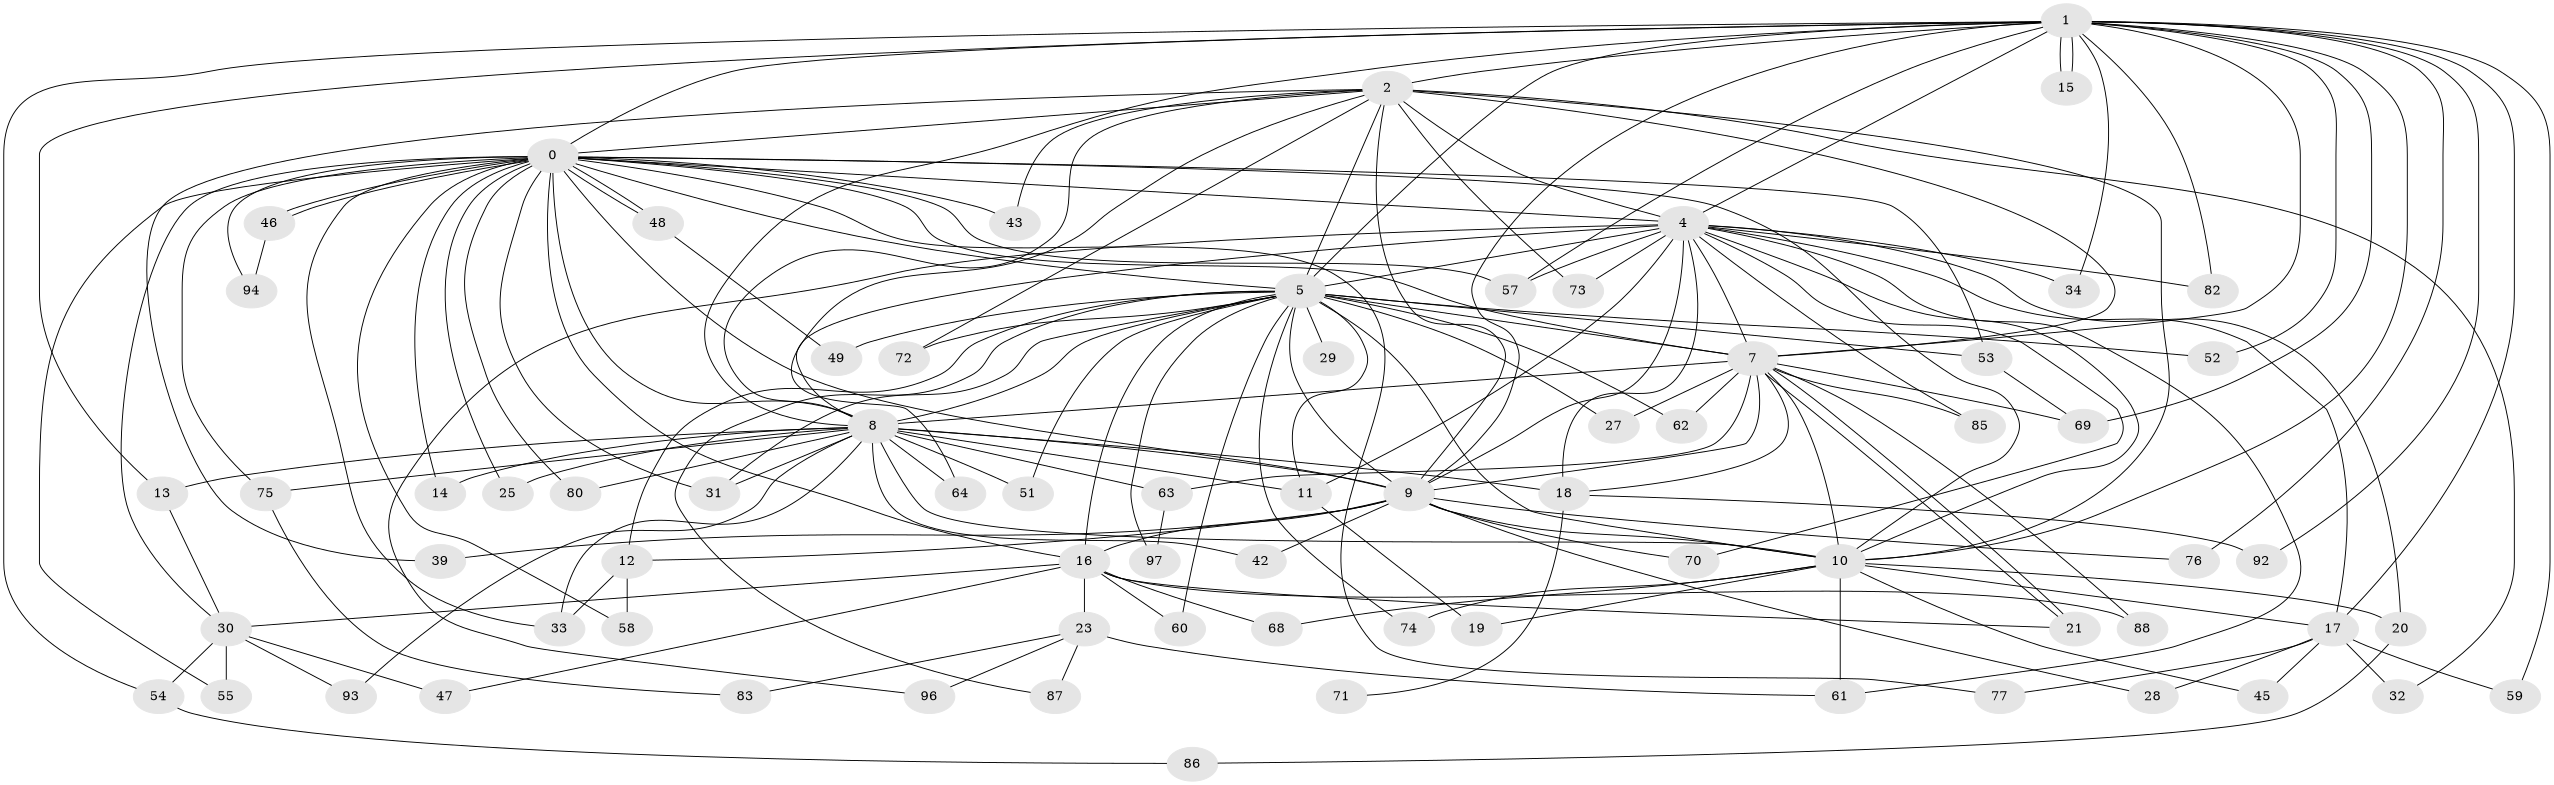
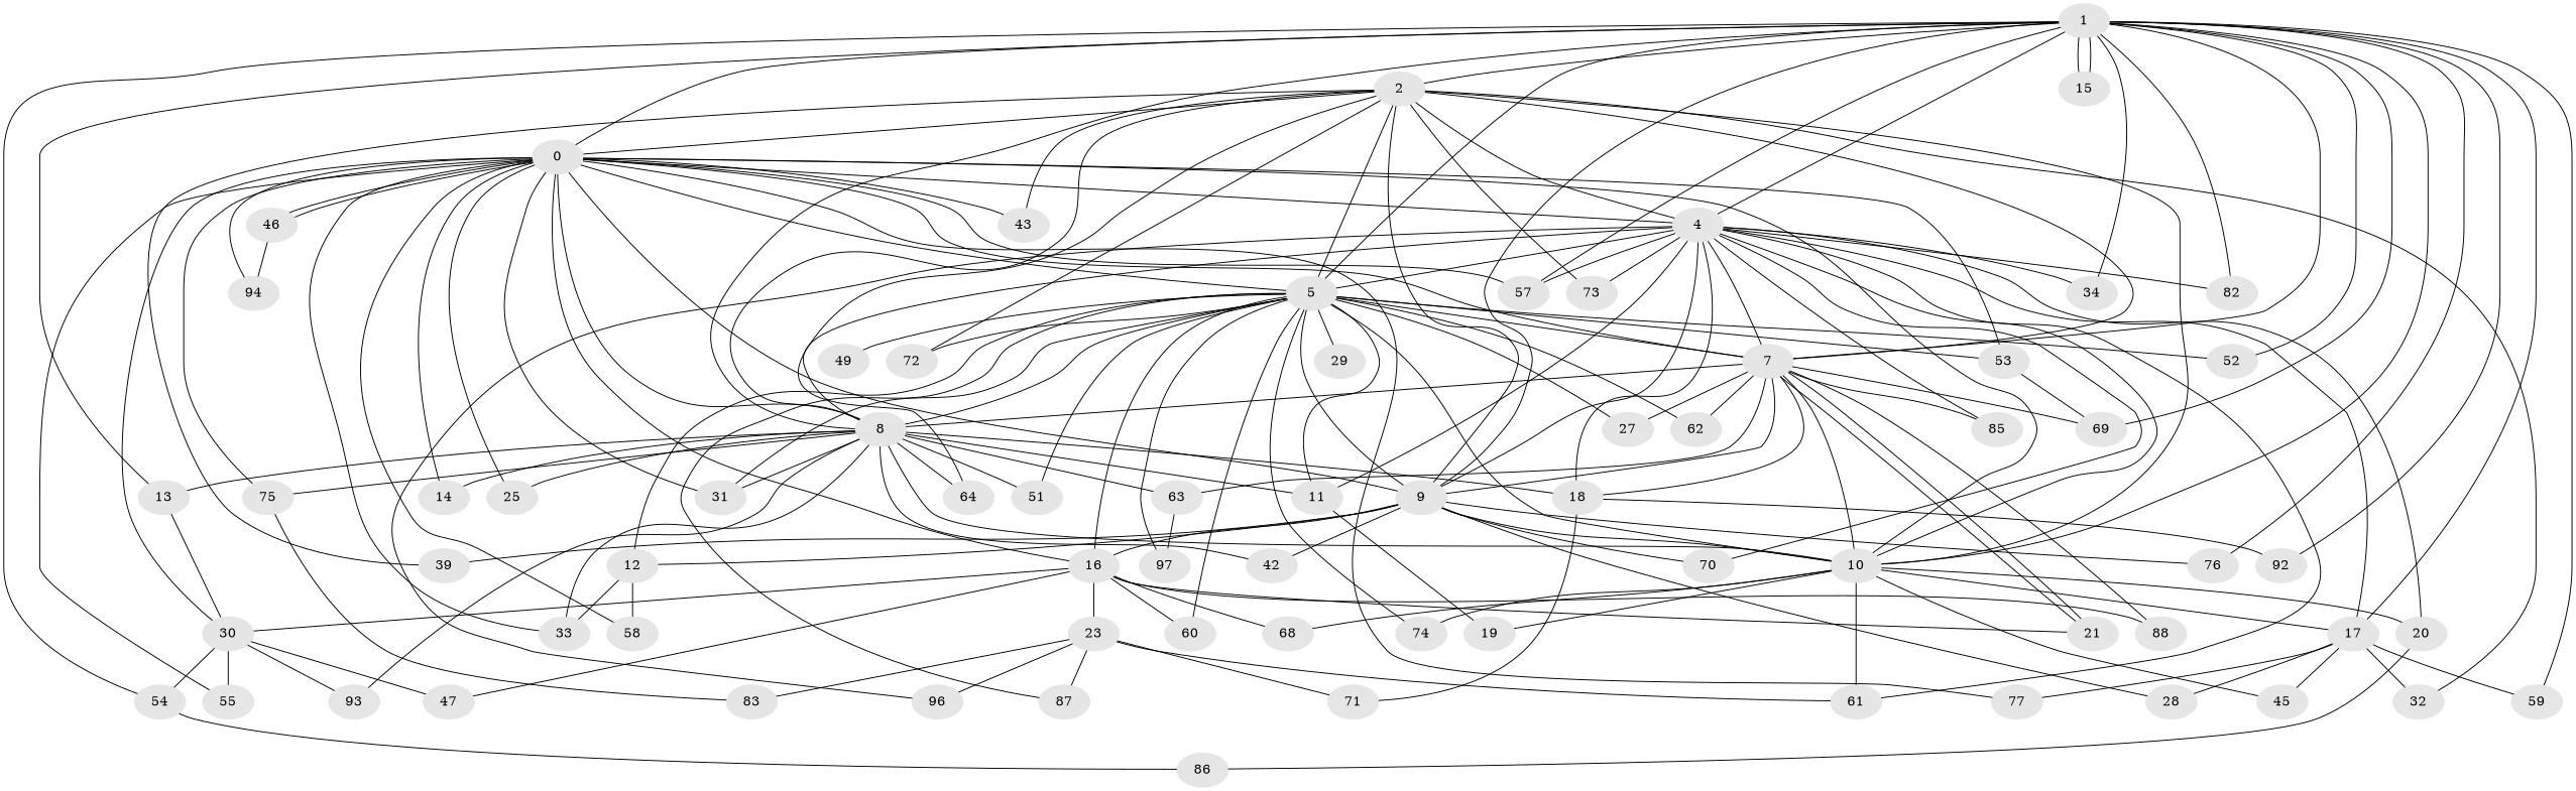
  graph {
    node [color=gray90 style=filled]
    1 [super="+56"]
    2 [super="+95"]
    n3 [label=0 super="+81"]
    4 [super="+79"]
    5 [super="+6"]
    7 [super="+24"]
    8 [super="+50"]
    9 [super="+65"]
    10 [super="+41"]
    13 [super="+90"]
    15
    17 [super="+36"]
    34
    52
    54
    57 [super="+84"]
    59
    69 [super="+78"]
    76
    82
    92
    32
    39
    43
    64
    72
    73
    14
    16 [super="+22"]
    25
    30 [super="+38"]
    31 [super="+44"]
    33 [super="+66"]
    46 [super="+67"]
-   48
    53
    55
    58
    75
    77
-   80
    94
    11 [super="+91"]
    18 [super="+35"]
    20
    61
    70
    85
    96
    12
    27
    29 [super="+37"]
    49
    51
    60
    62
    74
    87
    97
    21 [super="+40"]
    63
    88
    42
    93
    28
    19
    45
    68
    86
    23 [super="+89"]
    47
    83
    71
    1 -- 2
    1 -- n3
    1 -- 4
    1 -- 5 [weight=2]
    1 -- 7
    1 -- 8
    1 -- 9
    1 -- 10
    1 -- 13
    1 -- 15
    1 -- 15
    1 -- 17
    1 -- 34 [weight=2]
    1 -- 52
    1 -- 54
    1 -- 57
    1 -- 59
    1 -- 69
    1 -- 76
    1 -- 82
    1 -- 92
    2 -- n3
    2 -- 4 [weight=2]
    2 -- 5 [weight=2]
    2 -- 7
    2 -- 8
    2 -- 9
    2 -- 10 [weight=2]
    2 -- 32
    2 -- 39
    2 -- 43
    2 -- 64
    2 -- 72
    2 -- 73
    n3 -- 4
    n3 -- 5 [weight=2]
    n3 -- 7
    n3 -- 8
    n3 -- 9
    n3 -- 10
    n3 -- 57
    n3 -- 43
    n3 -- 14
    n3 -- 16
    n3 -- 25
    n3 -- 30
    n3 -- 31
    n3 -- 33
    n3 -- 46 [weight=2]
    n3 -- 46
-   n3 -- 48
-   n3 -- 48
    n3 -- 53
    n3 -- 55
    n3 -- 58
    n3 -- 75 [weight=2]
    n3 -- 77
-   n3 -- 80
    n3 -- 94
    4 -- 5 [weight=2]
    4 -- 7
    4 -- 8
    4 -- 9
    4 -- 10
    4 -- 17
    4 -- 34
    4 -- 57
    4 -- 82
    4 -- 73
    4 -- 11
    4 -- 18
    4 -- 20
    4 -- 61
    4 -- 70
    4 -- 85
    4 -- 96
    5 -- 7 [weight=3]
    5 -- 8 [weight=3]
    5 -- 9 [weight=3]
    5 -- 10 [weight=2]
    5 -- 52
    5 -- 72
    5 -- 16
    5 -- 31
    5 -- 53
    5 -- 11
    5 -- 12
    5 -- 27
    5 -- 29 [weight=3]
    5 -- 49
    5 -- 51
    5 -- 60
    5 -- 62
    5 -- 74
    5 -- 87
    5 -- 97
    7 -- 8
    7 -- 9
    7 -- 10
    7 -- 69
    7 -- 18
    7 -- 85
    7 -- 27
    7 -- 62
    7 -- 21
    7 -- 21
    7 -- 63
    7 -- 88
-   8 -- 9
    8 -- 10 [weight=2]
    8 -- 13
    8 -- 64
    8 -- 14
    8 -- 25
    8 -- 31
    8 -- 33
    8 -- 75
-   8 -- 80
    8 -- 11
    8 -- 18
    8 -- 51
    8 -- 63
    8 -- 42
    8 -- 93
    9 -- 10
    9 -- 76
    9 -- 39
    9 -- 16
    9 -- 70
    9 -- 12
    9 -- 42
    9 -- 28
    10 -- 17
    10 -- 20
    10 -- 61
    10 -- 74
    10 -- 19
    10 -- 45
    10 -- 68
    13 -- 30
    17 -- 59
    17 -- 32
    17 -- 77
    17 -- 28
    17 -- 45
    54 -- 86
    16 -- 30
    16 -- 60
    16 -- 21
    16 -- 88
    16 -- 68
    16 -- 23 [weight=2]
    16 -- 47
    30 -- 54
    30 -- 55
    30 -- 93
    30 -- 47
    46 -- 94
-   48 -- 49
    53 -- 69
    75 -- 83
    11 -- 19
    18 -- 92
    18 -- 71
    20 -- 86
    12 -- 33
    12 -- 58
    63 -- 97
    23 -- 61
    23 -- 96
    23 -- 87
    23 -- 83
+   23 -- 71
  }
